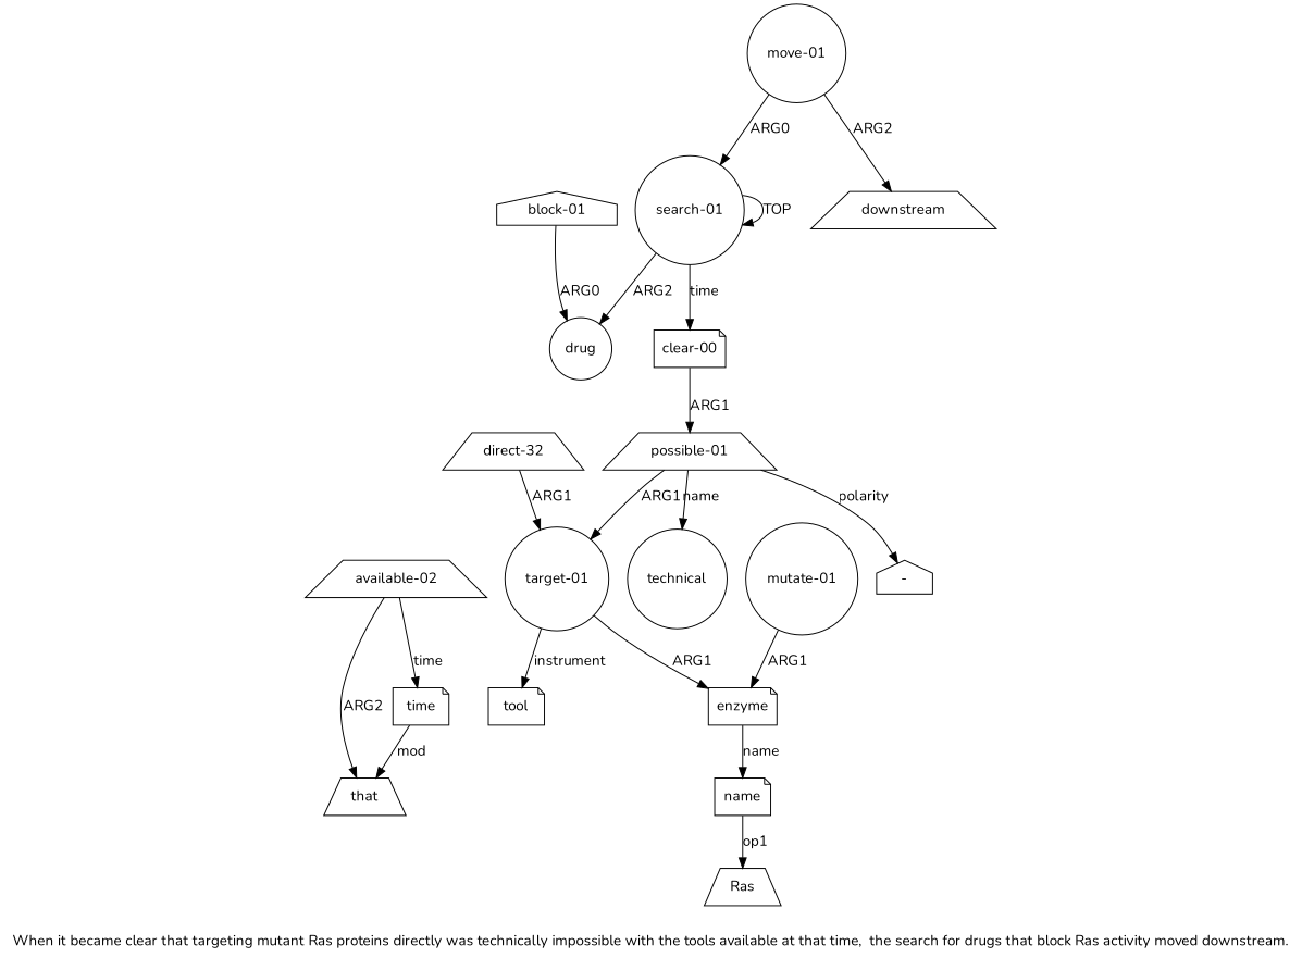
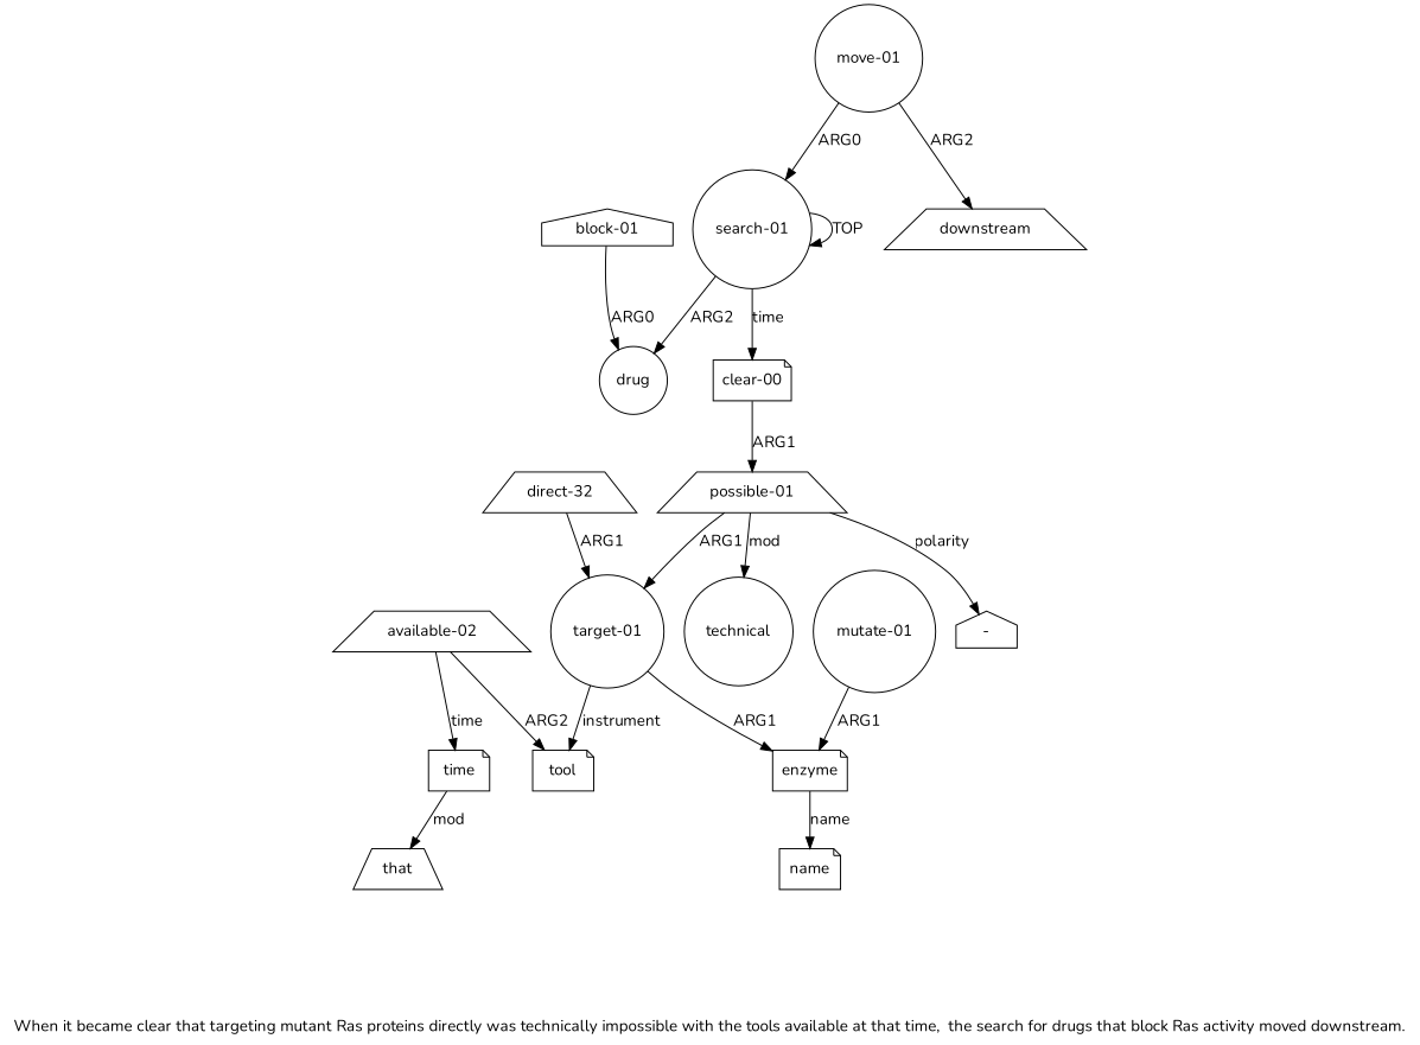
  digraph {
    fontname=Nunito
    label="When it became clear that targeting mutant Ras proteins directly was technically impossible with the tools available at that time,  the search for drugs that block Ras activity moved downstream."
    node [color=black fontname=Nunito gold_ind=-1 shape=trapezium test_ind=-1]
    edge [color=black fontname=Nunito gold_label=ARG1 test_label=ARG1]
    n1 [gold_ind=15 gold_label=time label=time shape=note test_ind=15 test_label=time]
    n2 [gold_ind=16 gold_label=that label=that test_ind=16 test_label=that]
    n3 [gold_ind=14 gold_label="available-02" label="available-02" test_ind=14 test_label="available-02"]
    n4 [gold_ind=13 gold_label=tool label=tool shape=note test_ind=13 test_label=tool]
    n5 [gold_ind=17 gold_label=technical label=technical shape=circle test_ind=17 test_label=technical]
    n6 [gold_ind=11 gold_label="mutate-01" label="mutate-01" shape=circle test_ind=11 test_label="mutate-01"]
    n7 [gold_ind=9 gold_label=enzyme label=enzyme shape=note test_ind=9 test_label=enzyme]
    n8 [gold_ind=10 gold_label=name label=name shape=note test_ind=10 test_label=name]
-   n9 [gold_label=Ras label=Ras test_label=Ras]
    n10 [gold_ind=12 gold_label="direct-02" label="direct-32" test_ind=12 test_label="direct-02"]
    n11 [gold_ind=8 gold_label="target-01" label="target-01" shape=circle test_ind=8 test_label="target-01"]
    n12 [gold_ind=1 gold_label=drug label=drug shape=circle test_ind=1 test_label=drug]
    n13 [gold_ind=0 gold_label="search-01" label="search-01" shape=circle test_ind=0 test_label="search-01"]
    n14 [gold_ind=6 gold_label="clear-06" label="clear-00" shape=note test_ind=6 test_label="clear-06"]
    n15 [gold_ind=7 gold_label="possible-01" label="possible-01" test_ind=7 test_label="possible-01"]
    n16 [gold_label="-" label="-" shape=house test_label="-"]
    n17 [gold_ind=2 gold_label="block-01" label="block-01" shape=house test_ind=2 test_label="block-01"]
    n18 [gold_ind=5 gold_label=downstream label=downstream test_ind=5 test_label=downstream]
    n19 [gold_ind=4 gold_label="move-01" label="move-01" shape=circle test_ind=4 test_label="move-01"]
    n1 -> n2 [gold_label=mod label=mod test_label=mod]
    n3 -> n1 [gold_label=time label=time test_label=time]
-   n3 -> n2 [gold_label=ARG2 label=ARG2 test_label=ARG2]
+   n3 -> n4 [gold_label=ARG2 label=ARG2 test_label=ARG2]
    n6 -> n7 [label=ARG1]
    n7 -> n8 [gold_label=name label=name test_label=name]
-   n8 -> n9 [gold_label=op1 label=op1 test_label=op1]
    n10 -> n11 [label=ARG1]
    n11 -> n4 [gold_label=instrument label=instrument test_label=instrument]
    n11 -> n7 [label=ARG1]
    n13 -> n12 [gold_label=ARG2 label=ARG2 test_label=ARG2]
    n13 -> n13 [gold_label=TOP label=TOP test_label=TOP]
    n13 -> n14 [gold_label=time label=time test_label=time]
    n14 -> n15 [label=ARG1]
-   n15 -> n5 [gold_label=mod label=name test_label=mod]
+   n15 -> n5 [gold_label=mod label=mod test_label=mod]
    n15 -> n11 [label=ARG1]
    n15 -> n16 [gold_label=polarity label=polarity test_label=polarity]
    n17 -> n12 [gold_label=ARG0 label=ARG0 test_label=ARG0]
    n19 -> n13 [gold_label=ARG0 label=ARG0 test_label=ARG0]
    n19 -> n18 [gold_label=ARG2 label=ARG2 test_label=ARG2]
  }
